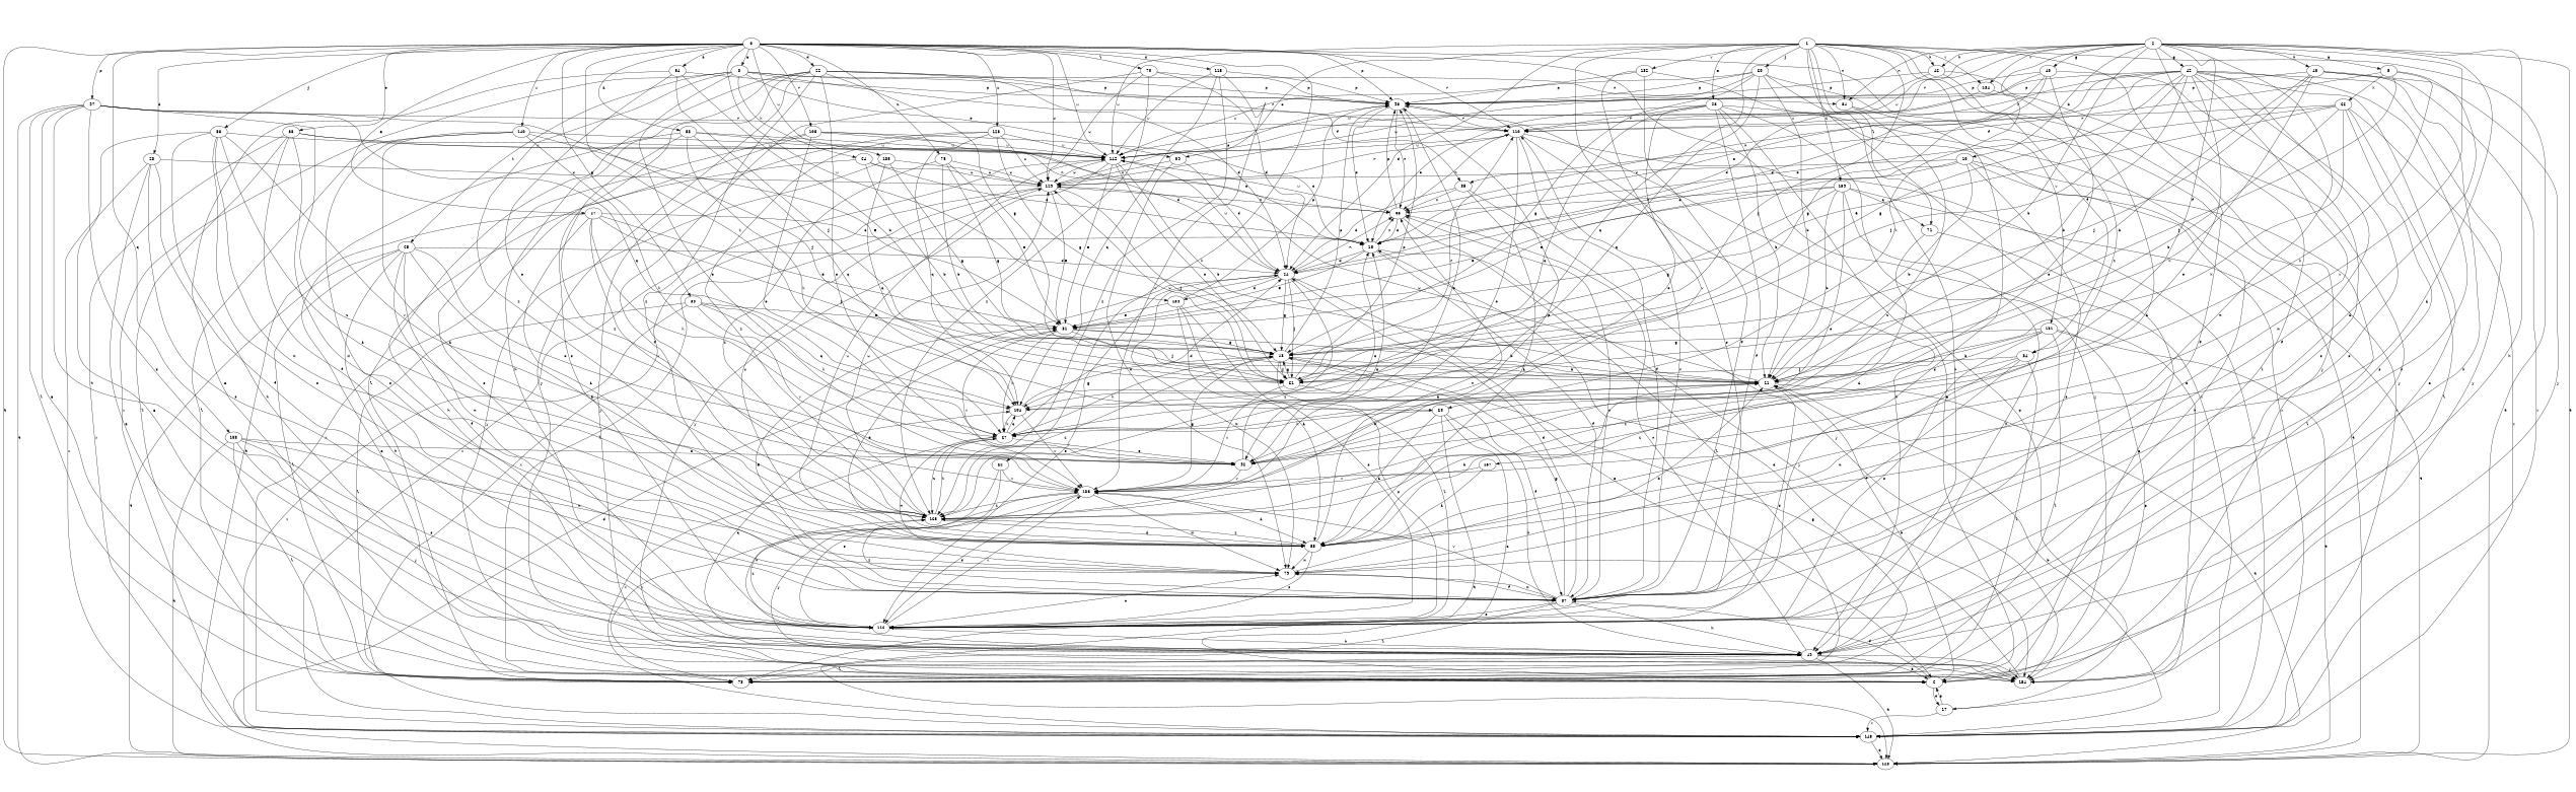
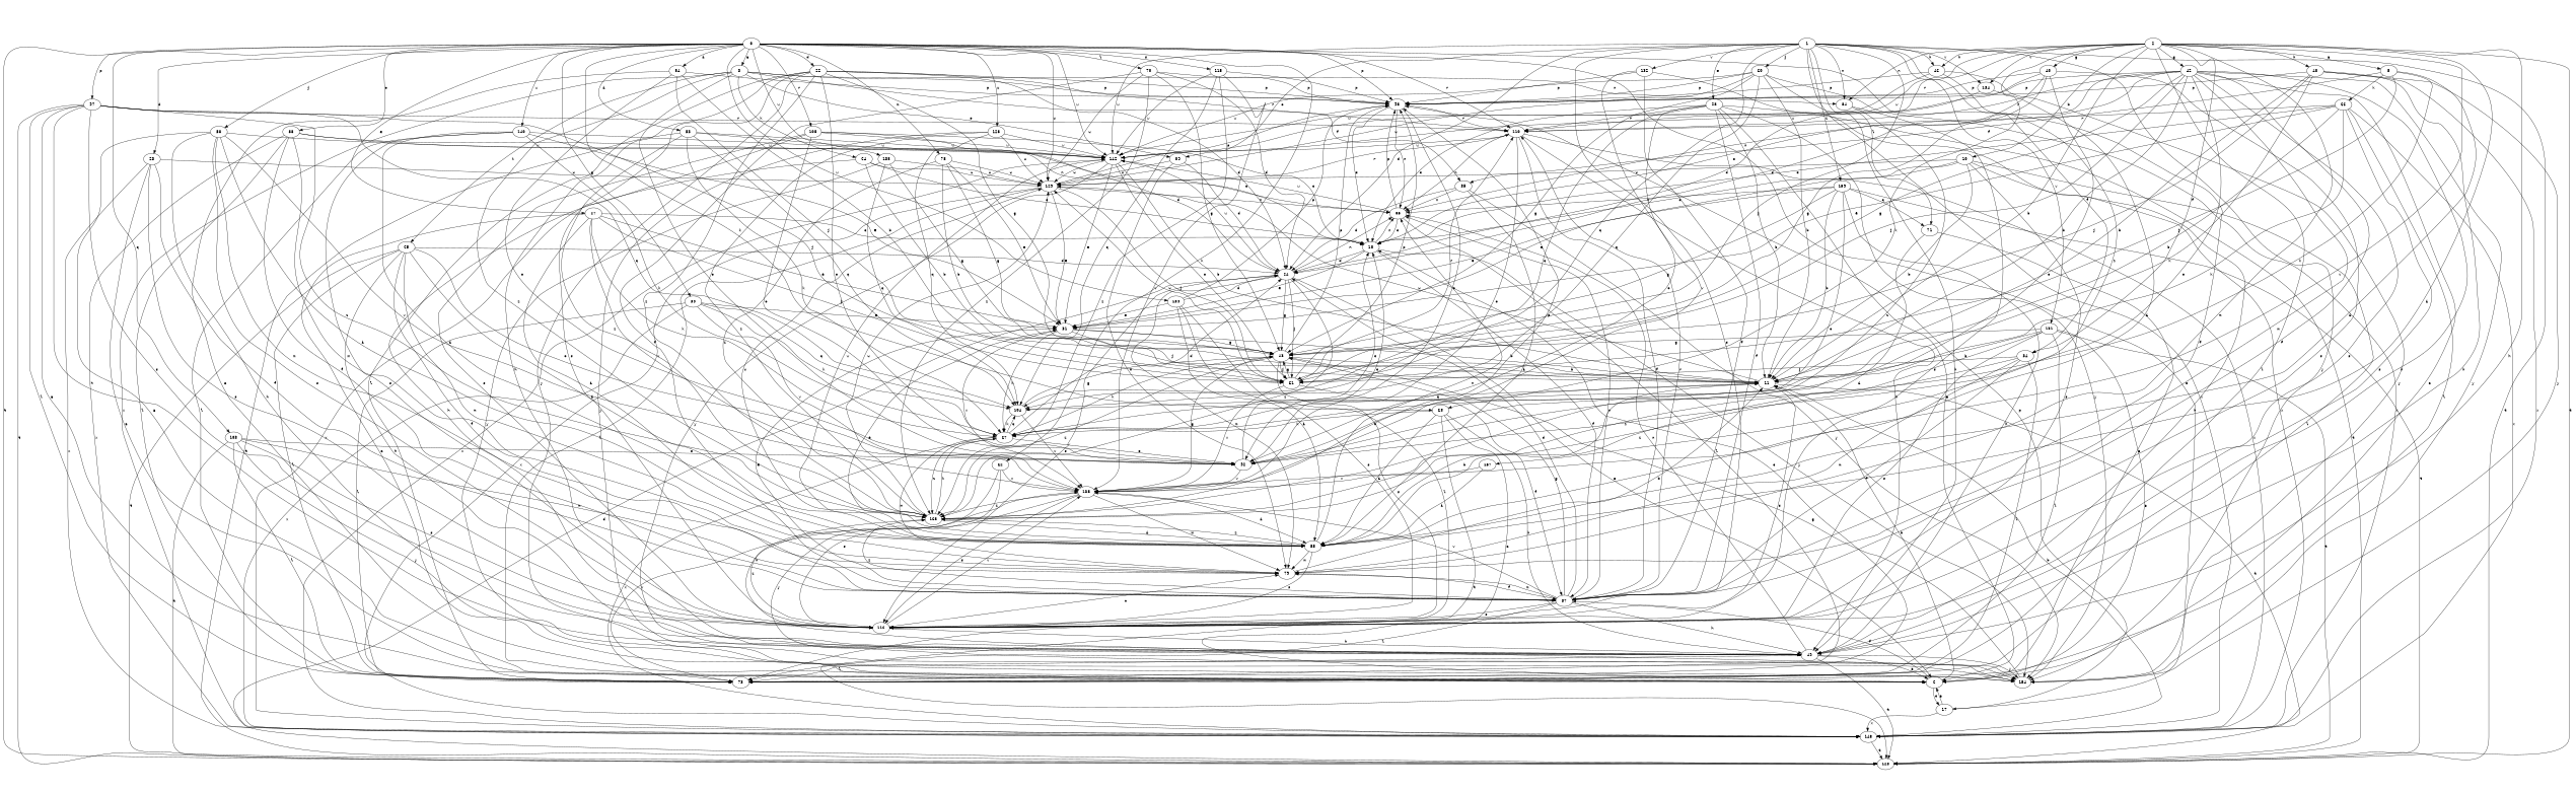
  strict digraph {
    fontname="DejaVu Sans Mono"
    node [fontname="DejaVu Sans Mono"]
    edge [fontname="DejaVu Sans Mono"]
    0
    3
    17
    22
    23
    27
    34
    39
    53
    54
    58
    62
    63
    70
    78
    88
    97
    98
    103
    105
    110
    115
    123
    128
    129
    138
    139
    140
    142
    84
    89
    148
    35
    64
    65
    92
    n37 [label=165]
    6
    24
    116
    154
    49
    73
    43
    37
    61
    55
    135
    67
    18
    31
    79
    104
    11
    85
    1
    28
    46
    60
    71
    131
    132
    134
    157
    159
    2
    5
    10
    40
    42
    48
    66
    0 -> 3 [label=a]
    0 -> 17 [label=c]
    0 -> 22 [label=d]
    0 -> 23 [label=d]
    0 -> 27 [label=e]
    0 -> 34 [label=f]
    0 -> 39 [label=g]
    0 -> 53 [label=i]
    0 -> 54 [label=i]
    0 -> 58 [label=j]
    0 -> 62 [label=k]
    0 -> 63 [label=k]
    0 -> 70 [label=l]
    0 -> 78 [label=m]
    0 -> 88 [label=o]
    0 -> 97 [label=p]
    0 -> 98 [label=p]
    0 -> 103 [label=q]
    0 -> 105 [label=r]
    0 -> 110 [label=r]
    0 -> 115 [label=s]
    0 -> 123 [label=t]
    0 -> 128 [label=u]
    0 -> 129 [label=u]
    0 -> 138 [label=w]
    0 -> 139 [label=w]
    0 -> 140 [label=w]
    0 -> 142 [label=w]
    3 -> 98 [label=p]
    3 -> 84 [label=n]
    3 -> 89 [label=o]
    3 -> 148 [label=x]
    3 -> 35 [label=f]
    3 -> 64 [label=k]
    3 -> 65 [label=k]
    3 -> 92 [label=o]
    3 -> n37 [label=z]
    17 -> 98 [label=p]
    17 -> 148 [label=x]
    17 -> 6 [label=a]
    22 -> 98 [label=p]
    22 -> 110 [label=r]
    22 -> 92 [label=o]
    22 -> n37 [label=z]
    22 -> 24 [label=d]
    22 -> 116 [label=s]
    22 -> 154 [label=y]
    22 -> 49 [label=h]
    22 -> 73 [label=l]
    22 -> 43 [label=g]
    23 -> 129 [label=u]
    23 -> 148 [label=x]
    23 -> 6 [label=a]
    23 -> 116 [label=s]
    23 -> 37 [label=f]
    27 -> 6 [label=a]
    27 -> 61 [label=j]
    27 -> 55 [label=i]
    27 -> 135 [label=v]
    27 -> 67 [label=k]
    27 -> 18 [label=c]
    27 -> 31 [label=e]
    34 -> n37 [label=z]
    34 -> 73 [label=l]
    34 -> 37 [label=f]
    34 -> 61 [label=j]
    34 -> 79 [label=m]
    39 -> 148 [label=x]
    39 -> 73 [label=l]
    39 -> 135 [label=v]
    39 -> 67 [label=k]
    39 -> 31 [label=e]
    39 -> 104 [label=q]
    53 -> 123 [label=t]
    53 -> 142 [label=w]
    53 -> n37 [label=z]
    53 -> 67 [label=k]
    53 -> 18 [label=c]
    53 -> 104 [label=q]
    54 -> 98 [label=p]
    54 -> 92 [label=o]
    54 -> 6 [label=a]
    54 -> 61 [label=j]
    54 -> 11 [label=b]
    58 -> 142 [label=w]
    58 -> 6 [label=a]
    58 -> 116 [label=s]
    58 -> 49 [label=h]
    58 -> 55 [label=i]
    58 -> 135 [label=v]
    58 -> 79 [label=m]
    62 -> 116 [label=s]
    62 -> 49 [label=h]
    62 -> 135 [label=v]
    63 -> 123 [label=t]
    63 -> 6 [label=a]
    63 -> 49 [label=h]
    63 -> 55 [label=i]
    63 -> 67 [label=k]
    70 -> 98 [label=p]
    70 -> 129 [label=u]
    70 -> n37 [label=z]
    70 -> 24 [label=d]
    70 -> 37 [label=f]
    78 -> 129 [label=u]
    78 -> n37 [label=z]
    78 -> 43 [label=g]
    78 -> 31 [label=e]
    78 -> 11 [label=b]
    88 -> 142 [label=w]
    88 -> 148 [label=x]
    88 -> 73 [label=l]
    88 -> 37 [label=f]
    88 -> 79 [label=m]
    88 -> 85 [label=n]
    97 -> 110 [label=r]
    97 -> 123 [label=t]
    97 -> n37 [label=z]
    97 -> 6 [label=a]
    97 -> 116 [label=s]
    97 -> 49 [label=h]
    97 -> 73 [label=l]
    97 -> 61 [label=j]
    97 -> 104 [label=q]
    98 -> 110 [label=r]
    98 -> 92 [label=o]
    98 -> 18 [label=c]
    98 -> 85 [label=n]
    103 -> 123 [label=t]
    103 -> 92 [label=o]
    103 -> 116 [label=s]
    103 -> 154 [label=y]
    103 -> 73 [label=l]
    103 -> 79 [label=m]
    105 -> 142 [label=w]
    105 -> 148 [label=x]
    105 -> 92 [label=o]
    105 -> 24 [label=d]
    105 -> 116 [label=s]
    105 -> 18 [label=c]
    110 -> 142 [label=w]
    110 -> 148 [label=x]
    110 -> 92 [label=o]
    110 -> 49 [label=h]
    110 -> 37 [label=f]
    110 -> 85 [label=n]
    115 -> 98 [label=p]
    115 -> 142 [label=w]
    115 -> n37 [label=z]
    115 -> 135 [label=v]
    115 -> 104 [label=q]
    123 -> 24 [label=d]
    128 -> 129 [label=u]
    128 -> 142 [label=w]
    128 -> n37 [label=z]
    128 -> 154 [label=y]
-   128 -> 43 [label=g]
+   70 -> 43 [label=g]
    128 -> 104 [label=q]
    129 -> 98 [label=p]
    129 -> 110 [label=r]
    129 -> 148 [label=x]
    129 -> 73 [label=l]
    129 -> 61 [label=j]
    129 -> 31 [label=e]
    129 -> 85 [label=n]
    138 -> 129 [label=u]
    138 -> 154 [label=y]
    138 -> 43 [label=g]
    138 -> 104 [label=q]
    139 -> 98 [label=p]
-   24 -> 139 [label=d]
+   139 -> 24 [label=d]
    139 -> 116 [label=s]
    139 -> 73 [label=l]
    139 -> 55 [label=i]
    139 -> 31 [label=e]
    140 -> 142 [label=w]
    140 -> 116 [label=s]
    140 -> 73 [label=l]
    140 -> 55 [label=i]
    140 -> 67 [label=k]
    140 -> 31 [label=e]
    142 -> 129 [label=u]
    142 -> 148 [label=x]
    142 -> 154 [label=y]
    142 -> 61 [label=o]
    142 -> 31 [label=e]
    142 -> 11 [label=b]
    84 -> n37 [label=z]
    84 -> 116 [label=s]
    89 -> 129 [label=u]
    89 -> 24 [label=d]
    89 -> 79 [label=m]
    148 -> 123 [label=t]
    148 -> 11 [label=b]
    35 -> 24 [label=d]
    35 -> 154 [label=y]
    35 -> 55 [label=i]
    35 -> 85 [label=n]
    64 -> 129 [label=u]
    64 -> 49 [label=h]
    64 -> 18 [label=c]
    64 -> 11 [label=b]
    65 -> 123 [label=t]
    65 -> 92 [label=o]
    65 -> 24 [label=d]
    65 -> 49 [label=h]
    65 -> 73 [label=l]
    65 -> 37 [label=f]
    65 -> 55 [label=i]
    65 -> 79 [label=m]
    92 -> 135 [label=v]
    92 -> 18 [label=c]
    92 -> 11 [label=b]
    n37 -> 98 [label=p]
    n37 -> 129 [label=u]
    n37 -> 55 [label=i]
    n37 -> 67 [label=k]
    6 -> 17 [label=c]
    6 -> 37 [label=f]
    6 -> 11 [label=b]
    24 -> 142 [label=w]
    24 -> n37 [label=z]
    24 -> 6 [label=a]
    24 -> 116 [label=s]
    24 -> 43 [label=g]
    24 -> 61 [label=j]
    24 -> 79 [label=m]
    24 -> 85 [label=n]
    116 -> n37 [label=z]
    116 -> 49 [label=h]
    116 -> 135 [label=v]
    116 -> 79 [label=m]
    154 -> 43 [label=g]
    49 -> 123 [label=t]
    49 -> 6 [label=a]
    49 -> 154 [label=y]
    49 -> 73 [label=l]
-   49 -> 104 [label=q]
    49 -> 85 [label=n]
    73 -> 135 [label=v]
    73 -> 18 [label=c]
    43 -> 98 [label=p]
    43 -> n37 [label=z]
    43 -> 116 [label=s]
    43 -> 61 [label=j]
    43 -> 67 [label=k]
    43 -> 11 [label=b]
    37 -> 110 [label=r]
    37 -> n37 [label=z]
    37 -> 24 [label=d]
    37 -> 116 [label=s]
    37 -> 49 [label=h]
    37 -> 73 [label=l]
    37 -> 43 [label=g]
    37 -> 135 [label=v]
    37 -> 31 [label=e]
    37 -> 79 [label=m]
    37 -> 85 [label=n]
    61 -> 98 [label=p]
    61 -> 110 [label=r]
    61 -> 129 [label=u]
    61 -> 43 [label=g]
    61 -> 37 [label=f]
    61 -> 135 [label=v]
    55 -> 129 [label=u]
    55 -> 142 [label=w]
    55 -> n37 [label=z]
    55 -> 116 [label=s]
    55 -> 31 [label=e]
    55 -> 79 [label=m]
    55 -> 11 [label=b]
    55 -> 85 [label=n]
    135 -> n37 [label=z]
    135 -> 116 [label=s]
    135 -> 154 [label=y]
    135 -> 43 [label=g]
    135 -> 55 [label=i]
    135 -> 18 [label=c]
    135 -> 79 [label=m]
    67 -> 148 [label=x]
    67 -> 92 [label=o]
    67 -> n37 [label=z]
    67 -> 24 [label=d]
    67 -> 79 [label=m]
    67 -> 104 [label=q]
    18 -> 24 [label=d]
    18 -> 154 [label=y]
    18 -> 37 [label=f]
    18 -> 31 [label=e]
    18 -> 85 [label=n]
    31 -> 43 [label=g]
    31 -> 61 [label=j]
    31 -> 135 [label=v]
    31 -> 67 [label=k]
    31 -> 11 [label=b]
    79 -> 37 [label=f]
    79 -> 11 [label=b]
    104 -> 43 [label=g]
    104 -> 135 [label=v]
    104 -> 67 [label=k]
    11 -> 123 [label=t]
    11 -> 129 [label=u]
    11 -> 116 [label=s]
    11 -> 104 [label=q]
    85 -> 98 [label=p]
    85 -> 142 [label=w]
    85 -> 73 [label=l]
    85 -> 18 [label=c]
    1 -> 123 [label=t]
    1 -> 142 [label=w]
    1 -> 84 [label=n]
    1 -> 89 [label=o]
    1 -> 148 [label=x]
    1 -> 24 [label=d]
    1 -> 116 [label=s]
    1 -> 154 [label=y]
    1 -> 61 [label=j]
    1 -> 104 [label=q]
    1 -> 28 [label=e]
    1 -> 46 [label=h]
    1 -> 60 [label=j]
    1 -> 71 [label=l]
    1 -> 131 [label=v]
    1 -> 132 [label=v]
    1 -> 134 [label=v]
    1 -> 157 [label=z]
    1 -> 159 [label=z]
    28 -> 110 [label=r]
    28 -> 123 [label=t]
    28 -> 92 [label=o]
    28 -> 6 [label=a]
    28 -> 154 [label=y]
    28 -> 37 [label=f]
    28 -> 18 [label=c]
    28 -> 104 [label=q]
    28 -> 11 [label=b]
    46 -> 98 [label=p]
    46 -> 142 [label=w]
    46 -> 154 [label=y]
    46 -> 37 [label=f]
    60 -> 98 [label=p]
    60 -> 129 [label=u]
    60 -> 142 [label=w]
    60 -> 148 [label=x]
    60 -> 49 [label=h]
    60 -> 43 [label=g]
    60 -> 104 [label=q]
    60 -> 11 [label=b]
    71 -> 6 [label=a]
    71 -> 55 [label=i]
    131 -> 123 [label=t]
    131 -> n37 [label=z]
    131 -> 6 [label=a]
    131 -> 116 [label=s]
    131 -> 73 [label=l]
    131 -> 43 [label=g]
    131 -> 11 [label=b]
    132 -> 98 [label=p]
    132 -> 148 [label=x]
    132 -> 37 [label=f]
    132 -> 135 [label=v]
    134 -> 24 [label=d]
    134 -> 55 [label=i]
    157 -> 55 [label=i]
    157 -> 135 [label=v]
    159 -> 123 [label=t]
    159 -> 92 [label=o]
    159 -> 49 [label=h]
    159 -> 43 [label=g]
    159 -> 31 [label=e]
    159 -> 11 [label=b]
    159 -> 85 [label=n]
    159 -> 71 [label=q]
    2 -> 34 [label=f]
    2 -> 63 [label=k]
    2 -> 110 [label=r]
    2 -> 123 [label=t]
    2 -> 142 [label=w]
    2 -> 84 [label=n]
    2 -> 49 [label=h]
    2 -> 73 [label=l]
    2 -> 55 [label=i]
    2 -> 135 [label=v]
    2 -> 79 [label=m]
    2 -> 11 [label=b]
    2 -> 46 [label=h]
    2 -> 134 [label=v]
    2 -> 5 [label=a]
    2 -> 10 [label=b]
    2 -> 40 [label=g]
    2 -> 42 [label=g]
    2 -> 48 [label=h]
    5 -> 35 [label=f]
    5 -> 61 [label=j]
    5 -> 55 [label=i]
    5 -> 67 [label=k]
    5 -> 66 [label=k]
    10 -> 129 [label=u]
    10 -> 116 [label=s]
    10 -> 49 [label=h]
    10 -> 73 [label=l]
    10 -> 18 [label=c]
    10 -> 31 [label=e]
    10 -> 11 [label=b]
    40 -> 98 [label=p]
    40 -> 142 [label=w]
    40 -> 92 [label=o]
    40 -> 116 [label=s]
    40 -> 43 [label=g]
    40 -> 18 [label=c]
    42 -> 98 [label=p]
    42 -> 110 [label=r]
    42 -> 92 [label=o]
    42 -> 6 [label=a]
    42 -> 24 [label=d]
    42 -> 116 [label=s]
    42 -> 154 [label=y]
    42 -> 49 [label=h]
    42 -> 43 [label=g]
    42 -> 37 [label=f]
    42 -> 61 [label=j]
    42 -> 79 [label=m]
    42 -> 11 [label=b]
    42 -> 85 [label=n]
    48 -> 98 [label=p]
    48 -> 148 [label=x]
    48 -> 154 [label=y]
    48 -> 49 [label=h]
    48 -> 61 [label=j]
    48 -> 67 [label=k]
    48 -> 11 [label=b]
    66 -> 110 [label=r]
    66 -> 148 [label=x]
    66 -> 116 [label=s]
    66 -> 73 [label=l]
    66 -> 67 [label=k]
    66 -> 18 [label=c]
    66 -> 31 [label=e]
    66 -> 11 [label=b]
  }
